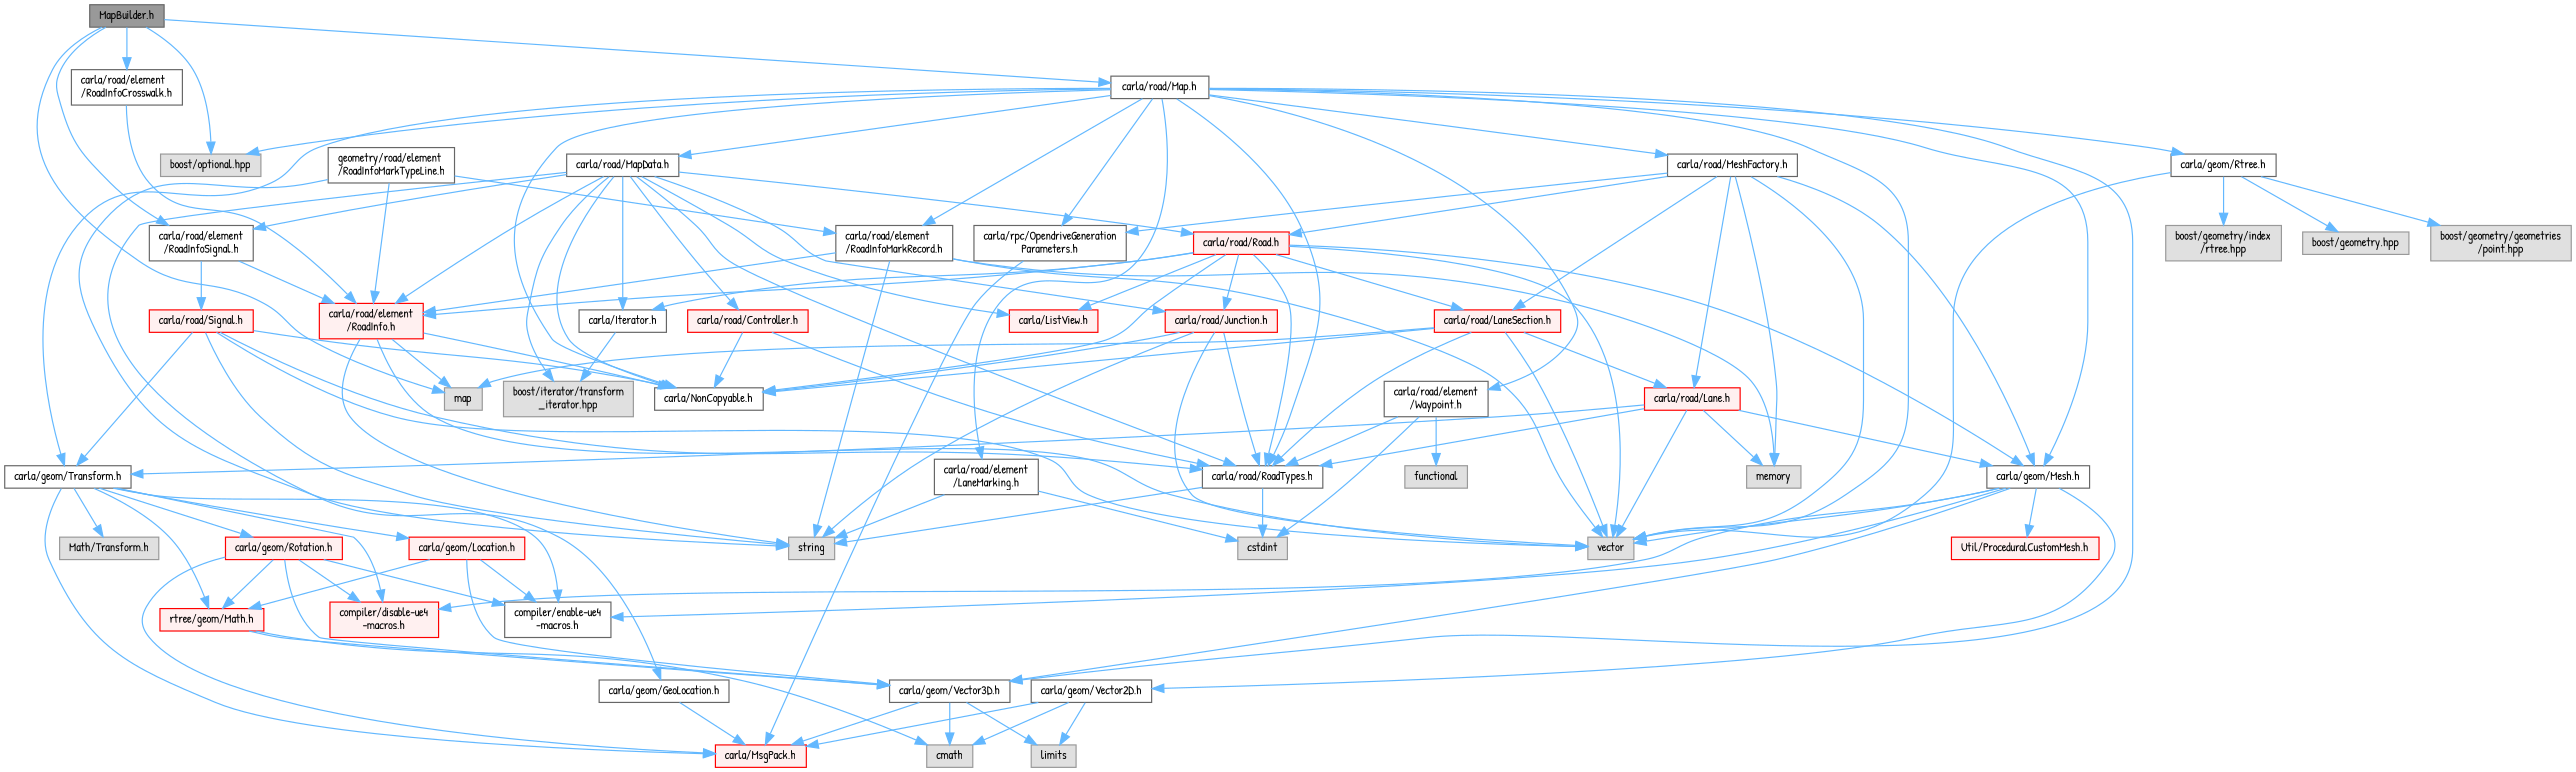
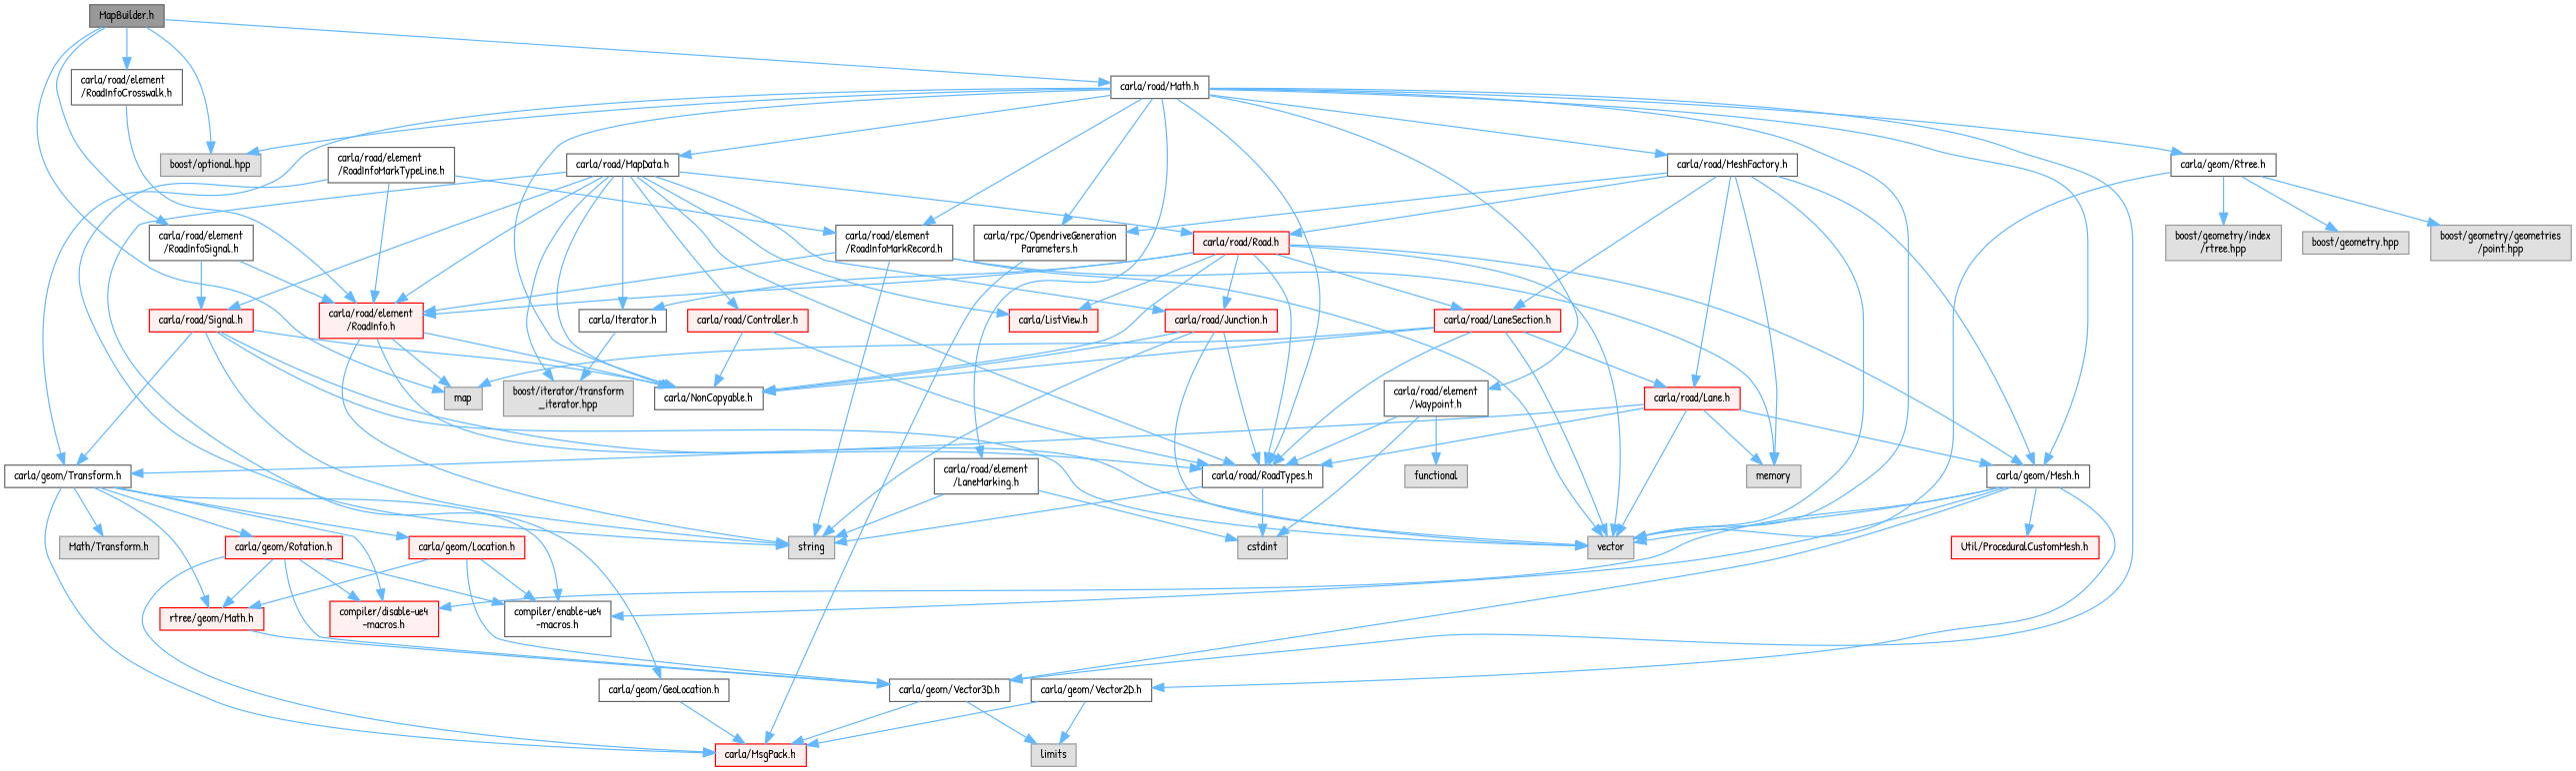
  digraph {
    fontname="Patrick Hand"
    node [color=grey40 fillcolor=white fontname="Patrick Hand" fontsize=10 shape=box style=filled]
    edge [color=steelblue1 fontname="Patrick Hand" fontsize=10 labelfontname=Helvetica labelfontsize=10 style=solid]
    n1 [color=gray40 fillcolor=grey60 fontcolor=black height=0.2 label="MapBuilder.h" width=0.4]
-   n2 [height=0.2 label="carla/road/Map.h" width=0.4]
+   n2 [height=0.2 label="carla/road/Math.h" width=0.4]
    n3 [color=grey60 fillcolor="#E0E0E0" height=0.2 label=map width=0.4]
    n4 [color=grey60 fillcolor="#E0E0E0" height=0.2 label="boost/optional.hpp" width=0.4]
    n5 [height=0.2 label="carla/road/element\l/RoadInfoCrosswalk.h" width=0.4]
    n6 [height=0.2 label="carla/road/element\l/RoadInfoSignal.h" width=0.4]
    n7 [height=0.2 label="carla/geom/Mesh.h" width=0.4]
    n8 [color=grey60 fillcolor="#E0E0E0" height=0.2 label=vector width=0.4]
    n9 [height=0.2 label="carla/geom/Vector3D.h" width=0.4]
    n10 [height=0.2 label="carla/geom/Rtree.h" width=0.4]
    n11 [height=0.2 label="carla/geom/Transform.h" width=0.4]
    n12 [height=0.2 label="carla/NonCopyable.h" width=0.4]
    n13 [height=0.2 label="carla/road/element\l/LaneMarking.h" width=0.4]
    n14 [height=0.2 label="carla/road/element\l/RoadInfoMarkRecord.h" width=0.4]
    n15 [height=0.2 label="carla/road/element\l/Waypoint.h" width=0.4]
    n16 [height=0.2 label="carla/road/RoadTypes.h" width=0.4]
    n17 [height=0.2 label="carla/road/MapData.h" width=0.4]
    n18 [height=0.2 label="carla/road/MeshFactory.h" width=0.4]
    n19 [height=0.2 label="carla/rpc/OpendriveGeneration\lParameters.h" width=0.4]
    n20 [color=red fillcolor="#FFF0F0" height=0.2 label="carla/road/element\l/RoadInfo.h" width=0.4]
    n21 [color=red fillcolor="#FFF0F0" height=0.2 label="carla/road/Signal.h" width=0.4]
    n22 [height=0.2 label="carla/geom/Vector2D.h" width=0.4]
    n23 [height=0.2 label="compiler/enable-ue4\l-macros.h" width=0.4]
    n24 [color=red fillcolor="#FFF0F0" height=0.2 label="Util/ProceduralCustomMesh.h" width=0.4]
    n25 [color=red fillcolor="#FFF0F0" height=0.2 label="compiler/disable-ue4\l-macros.h" width=0.4]
    n26 [color=red fillcolor="#FFF0F0" height=0.2 label="carla/MsgPack.h" width=0.4]
-   n27 [color=grey60 fillcolor="#E0E0E0" height=0.2 label=cmath width=0.4]
    n28 [color=grey60 fillcolor="#E0E0E0" height=0.2 label=limits width=0.4]
    n29 [color=grey60 fillcolor="#E0E0E0" height=0.2 label="boost/geometry.hpp" width=0.4]
    n30 [color=grey60 fillcolor="#E0E0E0" height=0.2 label="boost/geometry/geometries\l/point.hpp" width=0.4]
    n31 [color=grey60 fillcolor="#E0E0E0" height=0.2 label="boost/geometry/index\l/rtree.hpp" width=0.4]
    n32 [color=red fillcolor="#FFF0F0" height=0.2 label="carla/geom/Location.h" width=0.4]
    n33 [color=red fillcolor="#FFF0F0" height=0.2 label="rtree/geom/Math.h" width=0.4]
    n34 [color=red fillcolor="#FFF0F0" height=0.2 label="carla/geom/Rotation.h" width=0.4]
    n35 [color=grey60 fillcolor="#E0E0E0" height=0.2 label="Math/Transform.h" width=0.4]
    n36 [color=grey60 fillcolor="#E0E0E0" height=0.2 label=cstdint width=0.4]
    n37 [color=grey60 fillcolor="#E0E0E0" height=0.2 label=string width=0.4]
    n38 [color=grey60 fillcolor="#E0E0E0" height=0.2 label=memory width=0.4]
    n39 [color=grey60 fillcolor="#E0E0E0" height=0.2 label=functional width=0.4]
    n40 [height=0.2 label="carla/geom/GeoLocation.h" width=0.4]
    n41 [height=0.2 label="carla/Iterator.h" width=0.4]
    n42 [color=grey60 fillcolor="#E0E0E0" height=0.2 label="boost/iterator/transform\l_iterator.hpp" width=0.4]
    n43 [color=red fillcolor="#FFF0F0" height=0.2 label="carla/ListView.h" width=0.4]
    n44 [color=red fillcolor="#FFF0F0" height=0.2 label="carla/road/Controller.h" width=0.4]
    n45 [color=red fillcolor="#FFF0F0" height=0.2 label="carla/road/Junction.h" width=0.4]
    n46 [color=red fillcolor="#FFF0F0" height=0.2 label="carla/road/Road.h" width=0.4]
    n47 [color=red fillcolor="#FFF0F0" height=0.2 label="carla/road/LaneSection.h" width=0.4]
    n48 [color=red fillcolor="#FFF0F0" height=0.2 label="carla/road/Lane.h" width=0.4]
-   n49 [height=0.2 label="geometry/road/element\l/RoadInfoMarkTypeLine.h" width=0.4]
+   n49 [height=0.2 label="carla/road/element\l/RoadInfoMarkTypeLine.h" width=0.4]
    n1 -> n2
    n1 -> n3
    n1 -> n4
    n1 -> n5
    n1 -> n6
    n2 -> n4
    n2 -> n7
    n2 -> n8
    n2 -> n9
    n2 -> n10
    n2 -> n11
    n2 -> n12
    n2 -> n13
    n2 -> n14
    n2 -> n15
    n2 -> n16
    n2 -> n17
    n2 -> n18
    n2 -> n19
    n5 -> n20
    n6 -> n20
    n6 -> n21
    n7 -> n8
    n7 -> n9
    n7 -> n22
    n7 -> n23
    n7 -> n24
    n7 -> n25
    n9 -> n26
-   n9 -> n27
    n9 -> n28
    n10 -> n8
    n10 -> n29
    n10 -> n30
    n10 -> n31
    n11 -> n23
    n11 -> n25
    n11 -> n26
    n11 -> n32
    n11 -> n33
    n11 -> n34
    n11 -> n35
    n13 -> n36
    n13 -> n37
    n14 -> n8
    n14 -> n20
    n14 -> n37
    n14 -> n38
    n15 -> n16
    n15 -> n36
    n15 -> n39
    n16 -> n36
    n16 -> n37
    n17 -> n12
    n17 -> n16
    n17 -> n20
-   n17 -> n6
+   n17 -> n21
    n17 -> n40
    n17 -> n41
    n17 -> n42
    n17 -> n43
    n17 -> n44
    n17 -> n45
    n17 -> n46
    n18 -> n7
    n18 -> n8
    n18 -> n19
    n18 -> n38
    n18 -> n46
    n18 -> n47
    n18 -> n48
    n19 -> n26
    n20 -> n3
    n20 -> n8
    n20 -> n12
    n20 -> n37
    n21 -> n8
    n21 -> n11
    n21 -> n12
    n21 -> n16
    n21 -> n37
    n22 -> n26
-   n22 -> n27
    n22 -> n28
    n32 -> n9
    n32 -> n23
    n32 -> n33
    n33 -> n9
-   n33 -> n27
    n34 -> n9
    n34 -> n23
    n34 -> n25
    n34 -> n26
    n34 -> n33
    n40 -> n26
    n41 -> n42
    n44 -> n12
    n44 -> n16
    n45 -> n8
    n45 -> n12
    n45 -> n16
    n45 -> n37
    n46 -> n7
    n46 -> n8
    n46 -> n12
    n46 -> n16
    n46 -> n20
    n46 -> n41
    n46 -> n43
    n46 -> n45
    n46 -> n47
    n47 -> n3
    n47 -> n8
    n47 -> n12
    n47 -> n16
    n47 -> n48
    n48 -> n7
    n48 -> n8
    n48 -> n11
    n48 -> n16
    n48 -> n38
    n49 -> n14
    n49 -> n20
    n49 -> n37
  }
